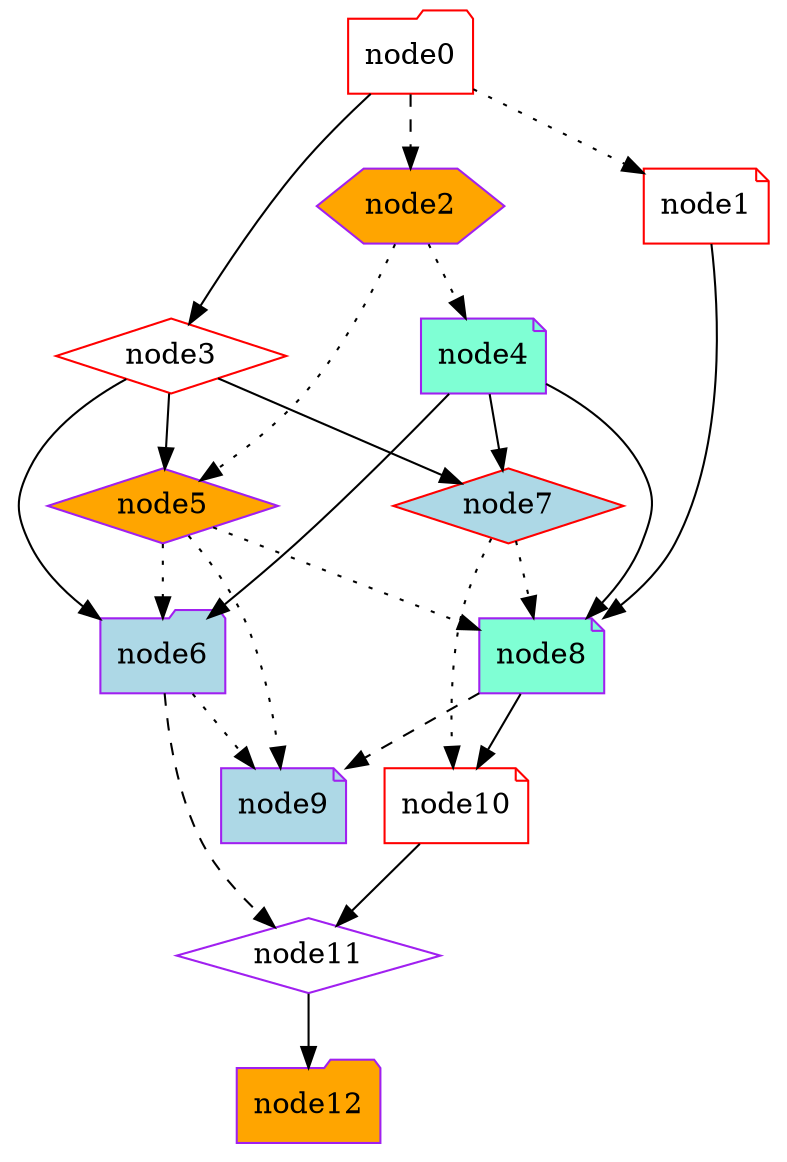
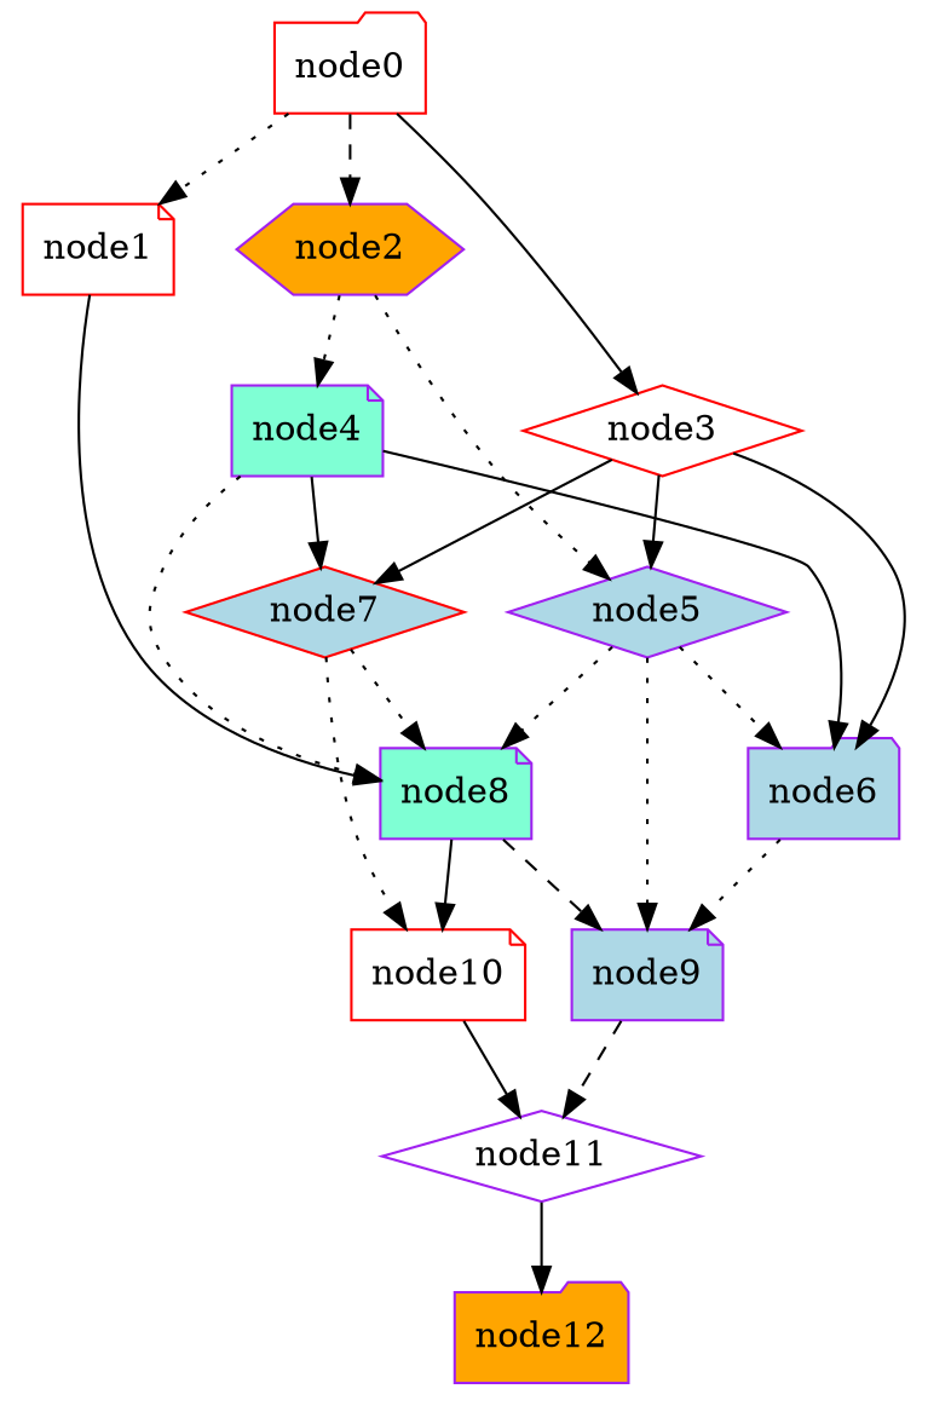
  digraph {
    node [color=purple fillcolor=white shape=note style=filled]
    edge [style=solid]
    node11 [shape=diamond]
    node12 [fillcolor=orange shape=folder]
    node10 [color=red]
    node9 [fillcolor=lightblue]
    node8 [fillcolor=aquamarine]
    node7 [color=red fillcolor=lightblue shape=diamond]
    node6 [fillcolor=lightblue shape=folder]
-   node5 [fillcolor=orange shape=diamond]
+   node5 [fillcolor=lightblue shape=diamond]
    node4 [fillcolor=aquamarine]
    node3 [color=red shape=diamond]
    node2 [fillcolor=orange shape=hexagon]
    node1 [color=red]
    node0 [color=red shape=folder]
    node11 -> node12
    node10 -> node11
-   node6 -> node11 [style=dashed]
+   node9 -> node11 [style=dashed]
    node8 -> node10
    node8 -> node9 [style=dashed]
    node7 -> node10 [style=dotted]
    node7 -> node8 [style=dotted]
    node6 -> node9 [style=dotted]
    node5 -> node9 [style=dotted]
    node5 -> node8 [style=dotted]
    node5 -> node6 [style=dotted]
-   node4 -> node8
+   node4 -> node8 [style=dotted]
    node4 -> node7
    node4 -> node6
    node3 -> node7
    node3 -> node6
    node3 -> node5
    node2 -> node5 [style=dotted]
    node2 -> node4 [style=dotted]
    node1 -> node8
    node0 -> node3
    node0 -> node2 [style=dashed]
    node0 -> node1 [style=dotted]
  }
